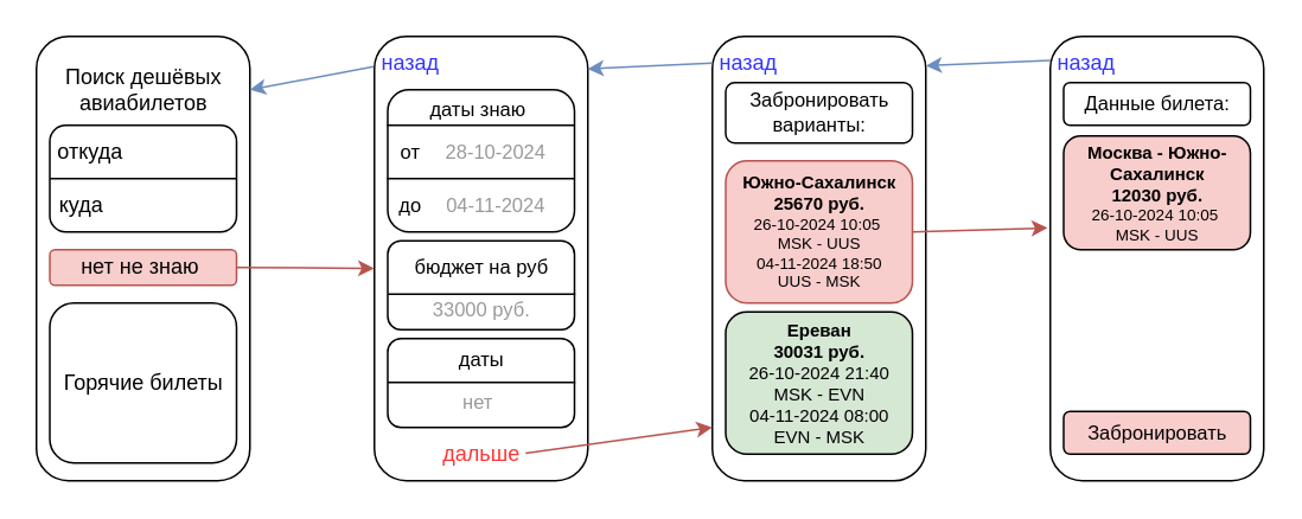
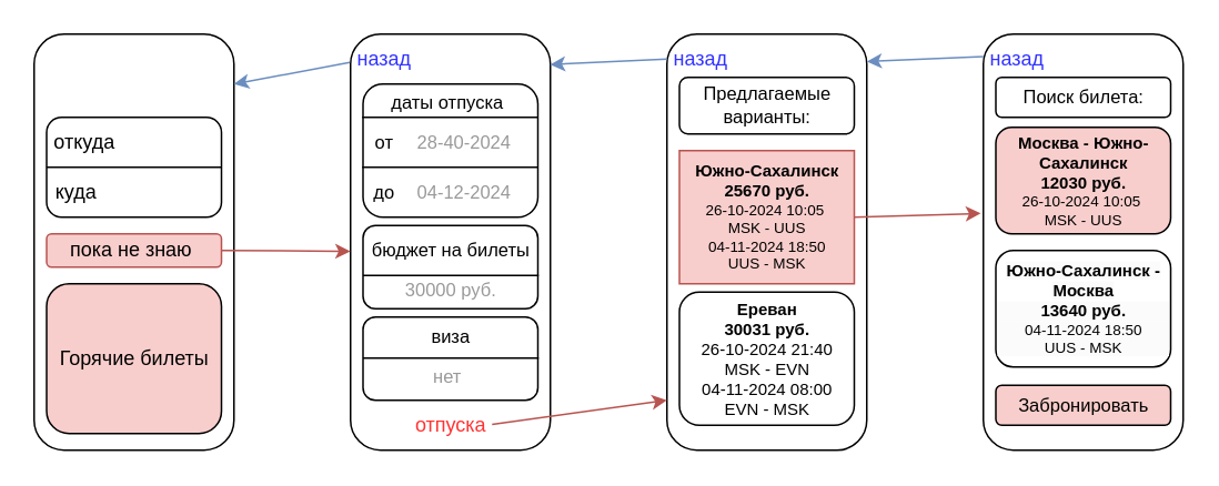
  <mxCell id="0" />
  <mxCell id="1" parent="0" />
  <mxCell id="2" value="" style="rounded=1;whiteSpace=wrap;html=1;" vertex="1" parent="1"><mxGeometry x="20" y="20" width="120" height="250" as="geometry" /></mxCell>
- <mxCell id="3" value="Поиск дешёвых&lt;div&gt;авиабилетов&lt;/div&gt;" style="text;html=1;align=center;verticalAlign=middle;resizable=0;points=[];autosize=1;strokeColor=none;fillColor=none;" vertex="1" parent="1"><mxGeometry x="25" y="30" width="110" height="40" as="geometry" /></mxCell>
  <mxCell id="4" value="" style="rounded=1;whiteSpace=wrap;html=1;" vertex="1" parent="1"><mxGeometry x="27.5" y="70" width="105" height="60" as="geometry" /></mxCell>
  <mxCell id="5" value="" style="endArrow=none;html=1;rounded=0;entryX=1;entryY=0.5;entryDx=0;entryDy=0;" edge="1" parent="1" target="4"><mxGeometry width="50" height="50" relative="1" as="geometry"><mxPoint x="27.5" y="100" as="sourcePoint" /><mxPoint x="77.5" y="50" as="targetPoint" /></mxGeometry></mxCell>
  <mxCell id="6" value="откуда" style="text;html=1;align=center;verticalAlign=middle;resizable=0;points=[];autosize=1;strokeColor=none;fillColor=none;" vertex="1" parent="1"><mxGeometry x="20" y="70" width="60" height="30" as="geometry" /></mxCell>
  <mxCell id="7" value="куда" style="text;html=1;align=center;verticalAlign=middle;resizable=0;points=[];autosize=1;strokeColor=none;fillColor=none;" vertex="1" parent="1"><mxGeometry x="20" y="100" width="50" height="30" as="geometry" /></mxCell>
  <mxCell id="8" value="" style="rounded=1;whiteSpace=wrap;html=1;fillColor=#f8cecc;strokeColor=#b85450;" vertex="1" parent="1"><mxGeometry x="27.5" y="140" width="105" height="20" as="geometry" /></mxCell>
- <mxCell id="9" value="нет не знаю" style="text;html=1;align=center;verticalAlign=middle;resizable=0;points=[];autosize=1;strokeColor=none;fillColor=none;" vertex="1" parent="1"><mxGeometry x="27.5" y="135" width="100" height="30" as="geometry" /></mxCell>
- <mxCell id="10" value="Горячие билеты" style="rounded=1;whiteSpace=wrap;html=1;" vertex="1" parent="1"><mxGeometry x="27.5" y="170" width="105" height="90" as="geometry" /></mxCell>
+ <mxCell id="9" value="пока не знаю" style="text;html=1;align=center;verticalAlign=middle;resizable=0;points=[];autosize=1;strokeColor=none;fillColor=none;" vertex="1" parent="1"><mxGeometry x="27.5" y="135" width="100" height="30" as="geometry" /></mxCell>
+ <mxCell id="10" value="Горячие билеты" style="rounded=1;whiteSpace=wrap;html=1;fillColor=#f8cecc;" vertex="1" parent="1"><mxGeometry x="27.5" y="170" width="105" height="90" as="geometry" /></mxCell>
  <mxCell id="11" value="" style="rounded=1;whiteSpace=wrap;html=1;" vertex="1" parent="1"><mxGeometry x="210" y="20" width="120" height="250" as="geometry" /></mxCell>
  <mxCell id="12" value="" style="endArrow=classic;html=1;rounded=0;entryX=-0.001;entryY=0.522;entryDx=0;entryDy=0;entryPerimeter=0;fillColor=#f8cecc;strokeColor=#b85450;" edge="1" parent="1" target="11"><mxGeometry width="50" height="50" relative="1" as="geometry"><mxPoint x="132.5" y="150" as="sourcePoint" /><mxPoint x="182.5" y="100" as="targetPoint" /></mxGeometry></mxCell>
  <mxCell id="13" value="назад" style="text;html=1;align=center;verticalAlign=middle;resizable=0;points=[];autosize=1;strokeColor=none;fillColor=none;fontColor=#3333FF;" vertex="1" parent="1"><mxGeometry x="200" y="20" width="60" height="30" as="geometry" /></mxCell>
  <mxCell id="14" value="" style="endArrow=classic;html=1;rounded=0;entryX=1;entryY=0.12;entryDx=0;entryDy=0;entryPerimeter=0;exitX=-0.004;exitY=0.068;exitDx=0;exitDy=0;exitPerimeter=0;fontColor=#3333FF;fillColor=#dae8fc;strokeColor=#6c8ebf;" edge="1" parent="1" source="11" target="2"><mxGeometry width="50" height="50" relative="1" as="geometry"><mxPoint x="144" y="100" as="sourcePoint" /><mxPoint x="194" y="50" as="targetPoint" /></mxGeometry></mxCell>
  <mxCell id="15" value="" style="rounded=1;whiteSpace=wrap;html=1;" vertex="1" parent="1"><mxGeometry x="217.5" y="50" width="105" height="80" as="geometry" /></mxCell>
- <mxCell id="16" value="даты знаю" style="text;html=1;align=center;verticalAlign=middle;resizable=0;points=[];autosize=1;strokeColor=none;fillColor=none;fontSize=11;" vertex="1" parent="1"><mxGeometry x="222.5" y="46" width="90" height="30" as="geometry" /></mxCell>
+ <mxCell id="16" value="даты отпуска" style="text;html=1;align=center;verticalAlign=middle;resizable=0;points=[];autosize=1;strokeColor=none;fillColor=none;fontSize=11;" vertex="1" parent="1"><mxGeometry x="222.5" y="46" width="90" height="30" as="geometry" /></mxCell>
  <mxCell id="17" value="" style="endArrow=none;html=1;rounded=0;entryX=1;entryY=0.5;entryDx=0;entryDy=0;" edge="1" parent="1"><mxGeometry width="50" height="50" relative="1" as="geometry"><mxPoint x="217" y="70" as="sourcePoint" /><mxPoint x="322.5" y="70" as="targetPoint" /></mxGeometry></mxCell>
  <mxCell id="18" value="" style="endArrow=none;html=1;rounded=0;entryX=1;entryY=0.5;entryDx=0;entryDy=0;" edge="1" parent="1"><mxGeometry width="50" height="50" relative="1" as="geometry"><mxPoint x="217" y="100" as="sourcePoint" /><mxPoint x="322.5" y="100" as="targetPoint" /></mxGeometry></mxCell>
  <mxCell id="19" value="от" style="text;html=1;align=center;verticalAlign=middle;resizable=0;points=[];autosize=1;strokeColor=none;fillColor=none;fontSize=11;" vertex="1" parent="1"><mxGeometry x="215" y="70" width="30" height="30" as="geometry" /></mxCell>
  <mxCell id="20" value="до" style="text;html=1;align=center;verticalAlign=middle;resizable=0;points=[];autosize=1;strokeColor=none;fillColor=none;fontSize=11;" vertex="1" parent="1"><mxGeometry x="210" y="100" width="40" height="30" as="geometry" /></mxCell>
  <mxCell id="21" value="" style="rounded=1;whiteSpace=wrap;html=1;" vertex="1" parent="1"><mxGeometry x="217.5" y="135" width="105" height="50" as="geometry" /></mxCell>
- <mxCell id="22" value="бюджет на руб" style="text;html=1;align=center;verticalAlign=middle;resizable=0;points=[];autosize=1;strokeColor=none;fillColor=none;fontSize=11;" vertex="1" parent="1"><mxGeometry x="210" y="135" width="120" height="30" as="geometry" /></mxCell>
+ <mxCell id="22" value="бюджет на билеты" style="text;html=1;align=center;verticalAlign=middle;resizable=0;points=[];autosize=1;strokeColor=none;fillColor=none;fontSize=11;" vertex="1" parent="1"><mxGeometry x="210" y="135" width="120" height="30" as="geometry" /></mxCell>
  <mxCell id="23" value="" style="endArrow=none;html=1;rounded=0;entryX=1;entryY=0.5;entryDx=0;entryDy=0;" edge="1" parent="1"><mxGeometry width="50" height="50" relative="1" as="geometry"><mxPoint x="217.5" y="165" as="sourcePoint" /><mxPoint x="323" y="165" as="targetPoint" /></mxGeometry></mxCell>
  <mxCell id="24" value="" style="rounded=1;whiteSpace=wrap;html=1;" vertex="1" parent="1"><mxGeometry x="217.5" y="190" width="105" height="50" as="geometry" /></mxCell>
  <mxCell id="25" value="" style="endArrow=none;html=1;rounded=0;entryX=1;entryY=0.5;entryDx=0;entryDy=0;" edge="1" parent="1"><mxGeometry width="50" height="50" relative="1" as="geometry"><mxPoint x="217.5" y="214.68" as="sourcePoint" /><mxPoint x="323" y="214.68" as="targetPoint" /></mxGeometry></mxCell>
- <mxCell id="26" value="даты" style="text;html=1;align=center;verticalAlign=middle;resizable=0;points=[];autosize=1;strokeColor=none;fillColor=none;fontSize=11;" vertex="1" parent="1"><mxGeometry x="245" y="187" width="50" height="30" as="geometry" /></mxCell>
- <mxCell id="27" value="&lt;font color=&quot;#999999&quot;&gt;28-10-2024&lt;/font&gt;" style="text;html=1;align=center;verticalAlign=middle;resizable=0;points=[];autosize=1;strokeColor=none;fillColor=none;fontSize=11;" vertex="1" parent="1"><mxGeometry x="237.5" y="70" width="80" height="30" as="geometry" /></mxCell>
- <mxCell id="28" value="&lt;font color=&quot;#999999&quot;&gt;04-11-2024&lt;/font&gt;" style="text;html=1;align=center;verticalAlign=middle;resizable=0;points=[];autosize=1;strokeColor=none;fillColor=none;fontSize=11;" vertex="1" parent="1"><mxGeometry x="237.5" y="100" width="80" height="30" as="geometry" /></mxCell>
- <mxCell id="29" value="&lt;font color=&quot;#999999&quot;&gt;33000 руб.&lt;/font&gt;" style="text;html=1;align=center;verticalAlign=middle;resizable=0;points=[];autosize=1;strokeColor=none;fillColor=none;fontSize=11;" vertex="1" parent="1"><mxGeometry x="230" y="159" width="80" height="30" as="geometry" /></mxCell>
+ <mxCell id="26" value="виза" style="text;html=1;align=center;verticalAlign=middle;resizable=0;points=[];autosize=1;strokeColor=none;fillColor=none;fontSize=11;" vertex="1" parent="1"><mxGeometry x="245" y="187" width="50" height="30" as="geometry" /></mxCell>
+ <mxCell id="27" value="&lt;font color=&quot;#999999&quot;&gt;28-40-2024&lt;/font&gt;" style="text;html=1;align=center;verticalAlign=middle;resizable=0;points=[];autosize=1;strokeColor=none;fillColor=none;fontSize=11;" vertex="1" parent="1"><mxGeometry x="237.5" y="70" width="80" height="30" as="geometry" /></mxCell>
+ <mxCell id="28" value="&lt;font color=&quot;#999999&quot;&gt;04-12-2024&lt;/font&gt;" style="text;html=1;align=center;verticalAlign=middle;resizable=0;points=[];autosize=1;strokeColor=none;fillColor=none;fontSize=11;" vertex="1" parent="1"><mxGeometry x="237.5" y="100" width="80" height="30" as="geometry" /></mxCell>
+ <mxCell id="29" value="&lt;font color=&quot;#999999&quot;&gt;30000 руб.&lt;/font&gt;" style="text;html=1;align=center;verticalAlign=middle;resizable=0;points=[];autosize=1;strokeColor=none;fillColor=none;fontSize=11;" vertex="1" parent="1"><mxGeometry x="230" y="159" width="80" height="30" as="geometry" /></mxCell>
  <mxCell id="30" value="&lt;font color=&quot;#999999&quot;&gt;нет&lt;/font&gt;" style="text;html=1;align=center;verticalAlign=middle;resizable=0;points=[];autosize=1;strokeColor=none;fillColor=none;fontSize=11;" vertex="1" parent="1"><mxGeometry x="247.5" y="211" width="40" height="30" as="geometry" /></mxCell>
- <mxCell id="31" value="дальше" style="text;html=1;align=center;verticalAlign=middle;resizable=0;points=[];autosize=1;strokeColor=none;fillColor=none;fontColor=#FF3333;" vertex="1" parent="1"><mxGeometry x="235" y="240" width="70" height="30" as="geometry" /></mxCell>
+ <mxCell id="31" value="отпуска" style="text;html=1;align=center;verticalAlign=middle;resizable=0;points=[];autosize=1;strokeColor=none;fillColor=none;fontColor=#FF3333;" vertex="1" parent="1"><mxGeometry x="235" y="240" width="70" height="30" as="geometry" /></mxCell>
  <mxCell id="32" value="" style="rounded=1;whiteSpace=wrap;html=1;" vertex="1" parent="1"><mxGeometry x="400" y="20" width="120" height="250" as="geometry" /></mxCell>
  <mxCell id="33" value="назад" style="text;html=1;align=center;verticalAlign=middle;resizable=0;points=[];autosize=1;strokeColor=none;fillColor=none;fontColor=#3333FF;" vertex="1" parent="1"><mxGeometry x="390" y="20" width="60" height="30" as="geometry" /></mxCell>
  <mxCell id="34" value="" style="endArrow=classic;html=1;rounded=0;entryX=0.999;entryY=0.073;entryDx=0;entryDy=0;entryPerimeter=0;exitX=0.167;exitY=0.5;exitDx=0;exitDy=0;exitPerimeter=0;fillColor=#dae8fc;strokeColor=#6c8ebf;" edge="1" parent="1" source="33" target="11"><mxGeometry width="50" height="50" relative="1" as="geometry"><mxPoint x="420" y="37" as="sourcePoint" /><mxPoint x="350" y="50" as="targetPoint" /></mxGeometry></mxCell>
  <mxCell id="35" value="" style="endArrow=classic;html=1;rounded=0;entryX=0;entryY=0.88;entryDx=0;entryDy=0;entryPerimeter=0;fillColor=#f8cecc;strokeColor=#b85450;" edge="1" parent="1" target="32"><mxGeometry width="50" height="50" relative="1" as="geometry"><mxPoint x="295" y="254.5" as="sourcePoint" /><mxPoint x="372.5" y="255.5" as="targetPoint" /></mxGeometry></mxCell>
- <mxCell id="36" value="Забронировать&lt;div style=&quot;font-size: 11px;&quot;&gt;варианты:&lt;/div&gt;" style="rounded=1;whiteSpace=wrap;html=1;fontSize=11;" vertex="1" parent="1"><mxGeometry x="407.5" y="46" width="105" height="34" as="geometry" /></mxCell>
- <mxCell id="37" value="&lt;b&gt;Южно-Сахалинск&lt;/b&gt;&lt;div style=&quot;font-size: 10px;&quot;&gt;&lt;b&gt;25670 руб.&lt;/b&gt;&lt;/div&gt;&lt;div style=&quot;font-size: 9px;&quot;&gt;&lt;font style=&quot;font-size: 9px;&quot;&gt;26-10-2024 10:05&amp;nbsp;&lt;/font&gt;&lt;/div&gt;&lt;div style=&quot;font-size: 9px;&quot;&gt;&lt;font style=&quot;font-size: 9px;&quot;&gt;MSK - UUS&lt;/font&gt;&lt;/div&gt;&lt;div style=&quot;font-size: 9px;&quot;&gt;&lt;font style=&quot;font-size: 9px;&quot;&gt;04-11-2024 18:50&lt;/font&gt;&lt;/div&gt;&lt;div style=&quot;font-size: 9px;&quot;&gt;&lt;font style=&quot;font-size: 9px;&quot;&gt;UUS - MSK&lt;/font&gt;&lt;/div&gt;" style="rounded=1;whiteSpace=wrap;html=1;fontSize=10;fillColor=#f8cecc;strokeColor=#b85450;" vertex="1" parent="1"><mxGeometry x="407.5" y="90" width="105" height="80" as="geometry" /></mxCell>
- <mxCell id="38" value="&lt;div style=&quot;font-size: 10px;&quot;&gt;&lt;b&gt;Ереван&lt;/b&gt;&lt;/div&gt;&lt;div style=&quot;font-size: 10px;&quot;&gt;&lt;b&gt;30031 руб.&lt;/b&gt;&lt;/div&gt;&lt;div style=&quot;font-size: 10px;&quot;&gt;26-10-2024 21:40 MSK - EVN&lt;/div&gt;&lt;div style=&quot;font-size: 10px;&quot;&gt;04-11-2024 08:00&lt;/div&gt;&lt;div style=&quot;font-size: 10px;&quot;&gt;EVN - MSK&lt;/div&gt;" style="rounded=1;whiteSpace=wrap;html=1;fontSize=10;fillColor=#d5e8d4;" vertex="1" parent="1"><mxGeometry x="407.5" y="175" width="105" height="80" as="geometry" /></mxCell>
+ <mxCell id="36" value="Предлагаемые&lt;div style=&quot;font-size: 11px;&quot;&gt;варианты:&lt;/div&gt;" style="rounded=1;whiteSpace=wrap;html=1;fontSize=11;" vertex="1" parent="1"><mxGeometry x="407.5" y="46" width="105" height="34" as="geometry" /></mxCell>
+ <mxCell id="37" value="&lt;b&gt;Южно-Сахалинск&lt;/b&gt;&lt;div style=&quot;font-size: 10px;&quot;&gt;&lt;b&gt;25670 руб.&lt;/b&gt;&lt;/div&gt;&lt;div style=&quot;font-size: 9px;&quot;&gt;&lt;font style=&quot;font-size: 9px;&quot;&gt;26-10-2024 10:05&amp;nbsp;&lt;/font&gt;&lt;/div&gt;&lt;div style=&quot;font-size: 9px;&quot;&gt;&lt;font style=&quot;font-size: 9px;&quot;&gt;MSK - UUS&lt;/font&gt;&lt;/div&gt;&lt;div style=&quot;font-size: 9px;&quot;&gt;&lt;font style=&quot;font-size: 9px;&quot;&gt;04-11-2024 18:50&lt;/font&gt;&lt;/div&gt;&lt;div style=&quot;font-size: 9px;&quot;&gt;&lt;font style=&quot;font-size: 9px;&quot;&gt;UUS - MSK&lt;/font&gt;&lt;/div&gt;" style="whiteSpace=wrap;html=1;fontSize=10;fillColor=#f8cecc;strokeColor=#b85450;rounded=0;" vertex="1" parent="1"><mxGeometry x="407.5" y="90" width="105" height="80" as="geometry" /></mxCell>
+ <mxCell id="38" value="&lt;div style=&quot;font-size: 10px;&quot;&gt;&lt;b&gt;Ереван&lt;/b&gt;&lt;/div&gt;&lt;div style=&quot;font-size: 10px;&quot;&gt;&lt;b&gt;30031 руб.&lt;/b&gt;&lt;/div&gt;&lt;div style=&quot;font-size: 10px;&quot;&gt;26-10-2024 21:40 MSK - EVN&lt;/div&gt;&lt;div style=&quot;font-size: 10px;&quot;&gt;04-11-2024 08:00&lt;/div&gt;&lt;div style=&quot;font-size: 10px;&quot;&gt;EVN - MSK&lt;/div&gt;" style="rounded=1;whiteSpace=wrap;html=1;fontSize=10;" vertex="1" parent="1"><mxGeometry x="407.5" y="175" width="105" height="80" as="geometry" /></mxCell>
  <mxCell id="39" value="" style="rounded=1;whiteSpace=wrap;html=1;" vertex="1" parent="1"><mxGeometry x="590" y="20" width="120" height="250" as="geometry" /></mxCell>
  <mxCell id="40" value="назад" style="text;html=1;align=center;verticalAlign=middle;resizable=0;points=[];autosize=1;strokeColor=none;fillColor=none;fontColor=#3333FF;" vertex="1" parent="1"><mxGeometry x="580" y="20" width="60" height="30" as="geometry" /></mxCell>
- <mxCell id="41" value="Данные билета:" style="rounded=1;whiteSpace=wrap;html=1;fontSize=11;" vertex="1" parent="1"><mxGeometry x="597.5" y="46" width="105" height="24" as="geometry" /></mxCell>
+ <mxCell id="41" value="Поиск билета:" style="rounded=1;whiteSpace=wrap;html=1;fontSize=11;" vertex="1" parent="1"><mxGeometry x="597.5" y="46" width="105" height="24" as="geometry" /></mxCell>
  <mxCell id="42" value="&lt;b&gt;Москва - Южно-Сахалинск&lt;/b&gt;&lt;div style=&quot;font-size: 10px;&quot;&gt;&lt;b&gt;12030 руб.&lt;/b&gt;&lt;/div&gt;&lt;div style=&quot;font-size: 9px;&quot;&gt;&lt;font style=&quot;font-size: 9px;&quot;&gt;26-10-2024 10:05&amp;nbsp;&lt;/font&gt;&lt;/div&gt;&lt;div style=&quot;font-size: 9px;&quot;&gt;&lt;font style=&quot;font-size: 9px;&quot;&gt;MSK - UUS&lt;/font&gt;&lt;/div&gt;" style="rounded=1;whiteSpace=wrap;html=1;fontSize=10;fillColor=#f8cecc;" vertex="1" parent="1"><mxGeometry x="597.5" y="76" width="105" height="64" as="geometry" /></mxCell>
+ <mxCell id="43" value="&lt;br&gt;&lt;b style=&quot;forced-color-adjust: none; color: rgb(0, 0, 0); font-family: Helvetica; font-size: 10px; font-style: normal; font-variant-ligatures: normal; font-variant-caps: normal; letter-spacing: normal; orphans: 2; text-align: center; text-indent: 0px; text-transform: none; widows: 2; word-spacing: 0px; -webkit-text-stroke-width: 0px; white-space: normal; background-color: rgb(251, 251, 251); text-decoration-thickness: initial; text-decoration-style: initial; text-decoration-color: initial;&quot;&gt;Южно-Сахалинск - Москва&lt;/b&gt;&lt;div style=&quot;forced-color-adjust: none; color: rgb(0, 0, 0); font-family: Helvetica; font-size: 10px; font-style: normal; font-variant-ligatures: normal; font-variant-caps: normal; font-weight: 400; letter-spacing: normal; orphans: 2; text-align: center; text-indent: 0px; text-transform: none; widows: 2; word-spacing: 0px; -webkit-text-stroke-width: 0px; white-space: normal; background-color: rgb(251, 251, 251); text-decoration-thickness: initial; text-decoration-style: initial; text-decoration-color: initial;&quot;&gt;&lt;b style=&quot;forced-color-adjust: none;&quot;&gt;13640 руб.&lt;/b&gt;&lt;/div&gt;&lt;div style=&quot;forced-color-adjust: none; color: rgb(0, 0, 0); font-family: Helvetica; font-style: normal; font-variant-ligatures: normal; font-variant-caps: normal; font-weight: 400; letter-spacing: normal; orphans: 2; text-align: center; text-indent: 0px; text-transform: none; widows: 2; word-spacing: 0px; -webkit-text-stroke-width: 0px; white-space: normal; background-color: rgb(251, 251, 251); text-decoration-thickness: initial; text-decoration-style: initial; text-decoration-color: initial; font-size: 9px;&quot;&gt;&lt;font style=&quot;forced-color-adjust: none; font-size: 9px;&quot;&gt;04-11-2024 18:50&lt;/font&gt;&lt;/div&gt;&lt;div style=&quot;forced-color-adjust: none; color: rgb(0, 0, 0); font-family: Helvetica; font-style: normal; font-variant-ligatures: normal; font-variant-caps: normal; font-weight: 400; letter-spacing: normal; orphans: 2; text-align: center; text-indent: 0px; text-transform: none; widows: 2; word-spacing: 0px; -webkit-text-stroke-width: 0px; white-space: normal; background-color: rgb(251, 251, 251); text-decoration-thickness: initial; text-decoration-style: initial; text-decoration-color: initial; font-size: 9px;&quot;&gt;&lt;font style=&quot;forced-color-adjust: none; font-size: 9px;&quot;&gt;UUS - MSK&lt;/font&gt;&lt;/div&gt;&lt;div&gt;&lt;br&gt;&lt;/div&gt;" style="rounded=1;whiteSpace=wrap;html=1;fontSize=10;" vertex="1" parent="1"><mxGeometry x="597.5" y="150" width="105" height="70" as="geometry" /></mxCell>
  <mxCell id="44" value="" style="endArrow=classic;html=1;rounded=0;entryX=0.999;entryY=0.073;entryDx=0;entryDy=0;entryPerimeter=0;exitX=0.167;exitY=0.5;exitDx=0;exitDy=0;exitPerimeter=0;fillColor=#dae8fc;strokeColor=#6c8ebf;" edge="1" parent="1"><mxGeometry width="50" height="50" relative="1" as="geometry"><mxPoint x="590" y="33.5" as="sourcePoint" /><mxPoint x="520" y="36.5" as="targetPoint" /></mxGeometry></mxCell>
  <mxCell id="45" value="" style="endArrow=classic;html=1;rounded=0;entryX=-0.013;entryY=0.431;entryDx=0;entryDy=0;entryPerimeter=0;exitX=1;exitY=0.5;exitDx=0;exitDy=0;fillColor=#f8cecc;strokeColor=#b85450;" edge="1" parent="1" source="37" target="39"><mxGeometry width="50" height="50" relative="1" as="geometry"><mxPoint x="530" y="130" as="sourcePoint" /><mxPoint x="615" y="115.5" as="targetPoint" /></mxGeometry></mxCell>
  <mxCell id="46" value="Забронировать" style="rounded=1;whiteSpace=wrap;html=1;fontSize=11;fillColor=#f8cecc;" vertex="1" parent="1"><mxGeometry x="597.5" y="231" width="105" height="24" as="geometry" /></mxCell>
